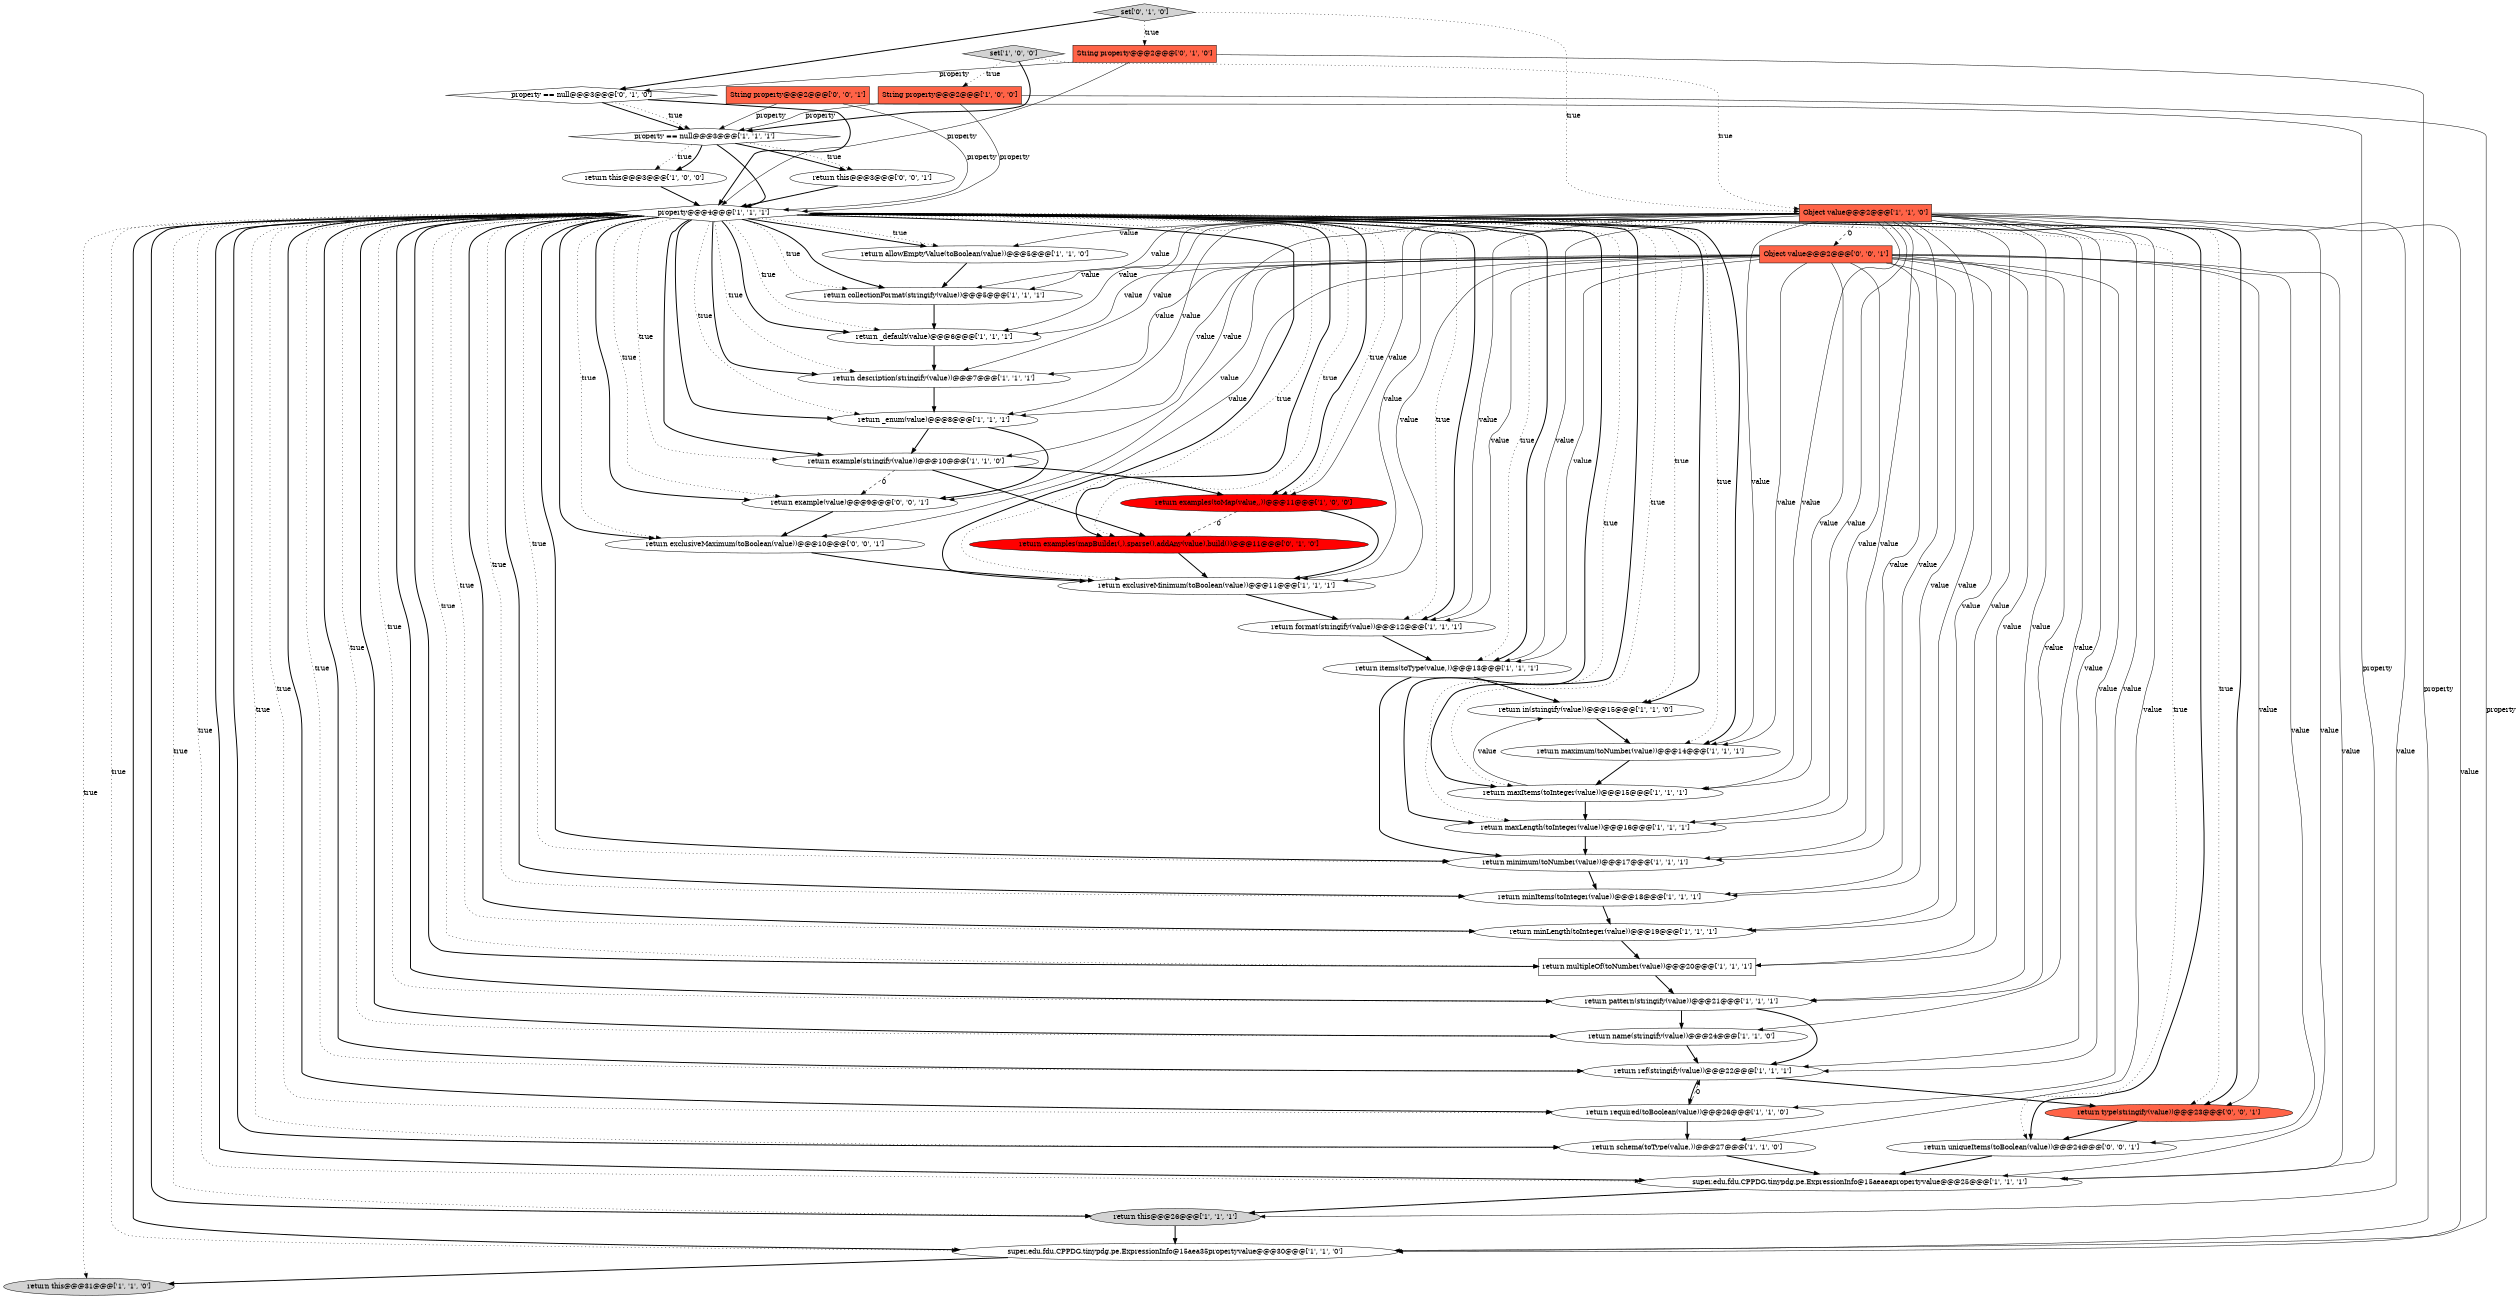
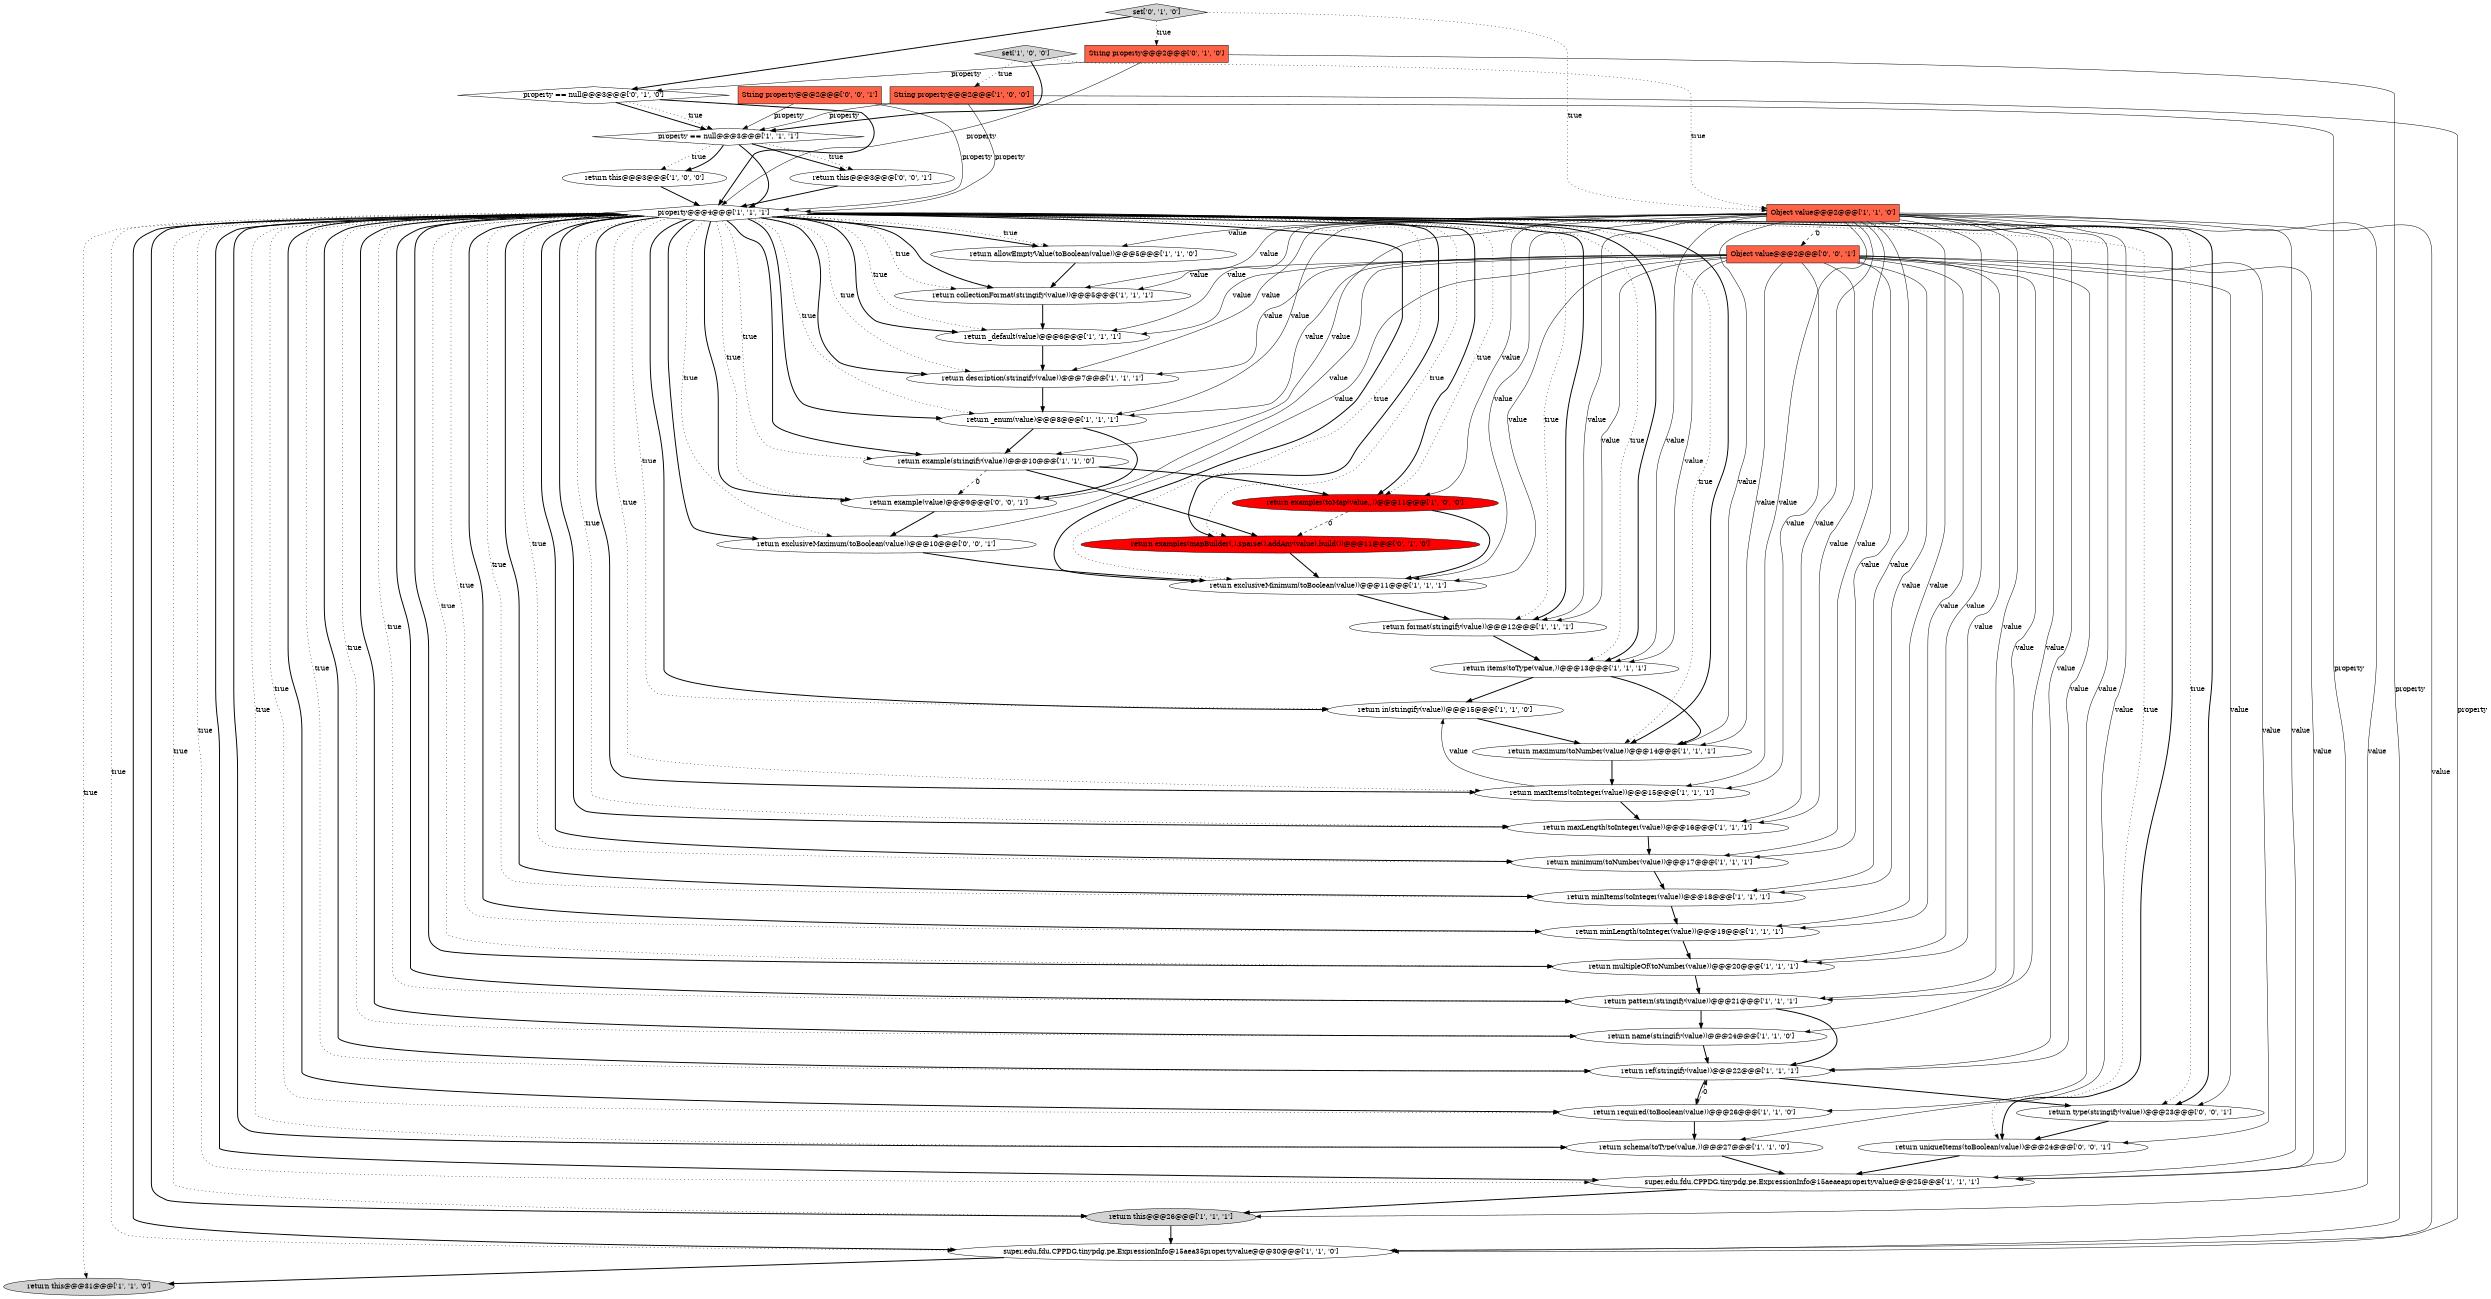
  digraph {
    node [fillcolor=white shape=ellipse style=filled]
    edge [style=bold]
    n1 [label="return exclusiveMaximum(toBoolean(value))@@@10@@@['0', '0', '1']"]
    n2 [label="return exclusiveMinimum(toBoolean(value))@@@11@@@['1', '1', '1']"]
    n3 [label="return format(stringify(value))@@@12@@@['1', '1', '1']"]
    n4 [label="property@@@4@@@['1', '1', '1']" shape=diamond]
    n5 [label="return ref(stringify(value))@@@22@@@['1', '1', '1']"]
    n6 [label="return items(toType(value,))@@@13@@@['1', '1', '1']"]
    n7 [label="return minItems(toInteger(value))@@@18@@@['1', '1', '1']"]
    n8 [fillcolor=lightgray label="return this@@@26@@@['1', '1', '1']"]
    n9 [label="super.edu.fdu.CPPDG.tinypdg.pe.ExpressionInfo@15aea35propertyvalue@@@30@@@['1', '1', '0']"]
    n10 [label="return example(value)@@@9@@@['0', '0', '1']"]
    n11 [label="return in(stringify(value))@@@15@@@['1', '1', '0']"]
    n12 [label="return name(stringify(value))@@@24@@@['1', '1', '0']"]
    n13 [label="return description(stringify(value))@@@7@@@['1', '1', '1']"]
    n14 [label="return maxLength(toInteger(value))@@@16@@@['1', '1', '1']"]
    n15 [fillcolor=red label="return examples(mapBuilder(,).sparse().addAny(value).build())@@@11@@@['0', '1', '0']"]
    n16 [label="return example(stringify(value))@@@10@@@['1', '1', '0']"]
    n17 [label="return _default(value)@@@6@@@['1', '1', '1']"]
    n18 [label="return allowEmptyValue(toBoolean(value))@@@5@@@['1', '1', '0']"]
    n19 [label="return _enum(value)@@@8@@@['1', '1', '1']"]
    n20 [label="return pattern(stringify(value))@@@21@@@['1', '1', '1']"]
    n21 [fillcolor=lightgray label="return this@@@31@@@['1', '1', '0']"]
    n22 [label="return minimum(toNumber(value))@@@17@@@['1', '1', '1']"]
    n23 [label="return required(toBoolean(value))@@@26@@@['1', '1', '0']"]
    n24 [label="return maxItems(toInteger(value))@@@15@@@['1', '1', '1']"]
-   n25 [fillcolor=tomato label="return type(stringify(value))@@@23@@@['0', '0', '1']"]
+   n25 [label="return type(stringify(value))@@@23@@@['0', '0', '1']"]
    n26 [label="return collectionFormat(stringify(value))@@@5@@@['1', '1', '1']"]
    n27 [label="return maximum(toNumber(value))@@@14@@@['1', '1', '1']"]
    n28 [label="return minLength(toInteger(value))@@@19@@@['1', '1', '1']"]
    n29 [label="return schema(toType(value,))@@@27@@@['1', '1', '0']"]
-   n30 [label="return multipleOf(toNumber(value))@@@20@@@['1', '1', '1']" shape=box]
+   n30 [label="return multipleOf(toNumber(value))@@@20@@@['1', '1', '1']"]
    n31 [label="return uniqueItems(toBoolean(value))@@@24@@@['0', '0', '1']"]
    n32 [fillcolor=red label="return examples(toMap(value,,))@@@11@@@['1', '0', '0']"]
    n33 [label="super.edu.fdu.CPPDG.tinypdg.pe.ExpressionInfo@15aeaeapropertyvalue@@@25@@@['1', '1', '1']"]
    n34 [label="return this@@@3@@@['1', '0', '0']"]
    n35 [fillcolor=lightgray label="set['0', '1', '0']" shape=diamond]
    n36 [label="property == null@@@3@@@['0', '1', '0']" shape=diamond]
    n37 [fillcolor=tomato label="String property@@@2@@@['0', '1', '0']" shape=box]
    n38 [fillcolor=tomato label="Object value@@@2@@@['1', '1', '0']" shape=box]
    n39 [label="property == null@@@3@@@['1', '1', '1']" shape=diamond]
    n40 [fillcolor=tomato label="Object value@@@2@@@['0', '0', '1']" shape=box]
    n41 [label="return this@@@3@@@['0', '0', '1']"]
    n42 [fillcolor=tomato label="String property@@@2@@@['0', '0', '1']" shape=box]
    n43 [fillcolor=tomato label="String property@@@2@@@['1', '0', '0']" shape=box]
    n44 [fillcolor=lightgray label="set['1', '0', '0']" shape=diamond]
    n1 -> n2
    n2 -> n3
    n3 -> n6
    n4 -> n1
    n4 -> n1 [label=true style=dotted]
    n4 -> n2
    n4 -> n2 [label=true style=dotted]
    n4 -> n3 [label=true style=dotted]
    n4 -> n3
    n4 -> n5 [label=true style=dotted]
    n4 -> n5
    n4 -> n6 [label=true style=dotted]
    n4 -> n6
    n4 -> n7 [label=true style=dotted]
    n4 -> n7
    n4 -> n8
    n4 -> n8 [label=true style=dotted]
    n4 -> n9 [label=true style=dotted]
    n4 -> n9
    n4 -> n10
    n4 -> n10 [label=true style=dotted]
    n4 -> n11 [label=true style=dotted]
    n4 -> n11
    n4 -> n12 [label=true style=dotted]
    n4 -> n12
    n4 -> n13
    n4 -> n13 [label=true style=dotted]
    n4 -> n14
    n4 -> n14 [label=true style=dotted]
    n4 -> n15
    n4 -> n15 [label=true style=dotted]
    n4 -> n16 [label=true style=dotted]
    n4 -> n16
    n4 -> n17
    n4 -> n17 [label=true style=dotted]
    n4 -> n18
    n4 -> n18 [label=true style=dotted]
    n4 -> n19
    n4 -> n19 [label=true style=dotted]
    n4 -> n20 [label=true style=dotted]
    n4 -> n20
    n4 -> n21 [label=true style=dotted]
    n4 -> n22 [label=true style=dotted]
    n4 -> n22
    n4 -> n23 [label=true style=dotted]
    n4 -> n23
    n4 -> n24
    n4 -> n24 [label=true style=dotted]
    n4 -> n25 [label=true style=dotted]
    n4 -> n25
    n4 -> n26 [label=true style=dotted]
    n4 -> n26
    n4 -> n27 [label=true style=dotted]
    n4 -> n27
    n4 -> n28 [label=true style=dotted]
    n4 -> n28
    n4 -> n29
    n4 -> n29 [label=true style=dotted]
    n4 -> n30
    n4 -> n30 [label=true style=dotted]
    n4 -> n31 [label=true style=dotted]
    n4 -> n31
    n4 -> n32
    n4 -> n32 [label=true style=dotted]
    n4 -> n33 [label=true style=dotted]
    n4 -> n33
    n5 -> n23
    n5 -> n25
    n6 -> n11
-   n6 -> n22
+   n6 -> n27
    n7 -> n28
    n8 -> n9
    n9 -> n21
    n10 -> n1
    n11 -> n27
    n12 -> n5
    n13 -> n19
    n14 -> n22
    n15 -> n2
    n16 -> n10 [label=0 style=dashed]
    n16 -> n15
    n16 -> n32
    n17 -> n13
    n18 -> n26
    n19 -> n10
    n19 -> n16
    n20 -> n5
    n20 -> n12
    n22 -> n7
    n23 -> n5 [label=0 style=dashed]
    n23 -> n29
    n24 -> n11 [label=value style=solid]
    n24 -> n14
    n25 -> n31
    n26 -> n17
    n27 -> n24
    n28 -> n30
    n29 -> n33
    n30 -> n20
    n31 -> n33
    n32 -> n2
    n32 -> n15 [label=0 style=dashed]
    n33 -> n8
    n34 -> n4
    n35 -> n36
    n35 -> n37 [label=true style=dotted]
    n35 -> n38 [label=true style=dotted]
    n36 -> n4
    n36 -> n39
    n36 -> n39 [label=true style=dotted]
    n37 -> n4 [label=property style=solid]
    n37 -> n9 [label=property style=solid]
    n37 -> n36 [label=property style=solid]
    n38 -> n2 [label=value style=solid]
    n38 -> n3 [label=value style=solid]
    n38 -> n5 [label=value style=solid]
    n38 -> n6 [label=value style=solid]
    n38 -> n7 [label=value style=solid]
    n38 -> n8 [label=value style=solid]
    n38 -> n9 [label=value style=solid]
    n38 -> n12 [label=value style=solid]
    n38 -> n13 [label=value style=solid]
    n38 -> n14 [label=value style=solid]
    n38 -> n16 [label=value style=solid]
    n38 -> n17 [label=value style=solid]
    n38 -> n18 [label=value style=solid]
    n38 -> n19 [label=value style=solid]
    n38 -> n20 [label=value style=solid]
    n38 -> n22 [label=value style=solid]
    n38 -> n23 [label=value style=solid]
    n38 -> n24 [label=value style=solid]
    n38 -> n26 [label=value style=solid]
    n38 -> n27 [label=value style=solid]
    n38 -> n28 [label=value style=solid]
    n38 -> n29 [label=value style=solid]
    n38 -> n30 [label=value style=solid]
    n38 -> n32 [label=value style=solid]
    n38 -> n33 [label=value style=solid]
    n38 -> n40 [label=0 style=dashed]
    n39 -> n4
    n39 -> n34 [label=true style=dotted]
    n39 -> n34
    n39 -> n41
    n39 -> n41 [label=true style=dotted]
    n40 -> n1 [label=value style=solid]
    n40 -> n2 [label=value style=solid]
    n40 -> n3 [label=value style=solid]
    n40 -> n5 [label=value style=solid]
    n40 -> n6 [label=value style=solid]
    n40 -> n7 [label=value style=solid]
    n40 -> n10 [label=value style=solid]
    n40 -> n13 [label=value style=solid]
    n40 -> n14 [label=value style=solid]
    n40 -> n17 [label=value style=solid]
    n40 -> n19 [label=value style=solid]
    n40 -> n20 [label=value style=solid]
    n40 -> n22 [label=value style=solid]
    n40 -> n24 [label=value style=solid]
    n40 -> n25 [label=value style=solid]
    n40 -> n26 [label=value style=solid]
    n40 -> n27 [label=value style=solid]
    n40 -> n28 [label=value style=solid]
    n40 -> n30 [label=value style=solid]
    n40 -> n31 [label=value style=solid]
    n40 -> n33 [label=value style=solid]
    n41 -> n4
    n42 -> n4 [label=property style=solid]
    n42 -> n33 [label=property style=solid]
    n42 -> n39 [label=property style=solid]
    n43 -> n4 [label=property style=solid]
    n43 -> n9 [label=property style=solid]
    n43 -> n39 [label=property style=solid]
    n44 -> n38 [label=true style=dotted]
    n44 -> n39
    n44 -> n43 [label=true style=dotted]
  }
